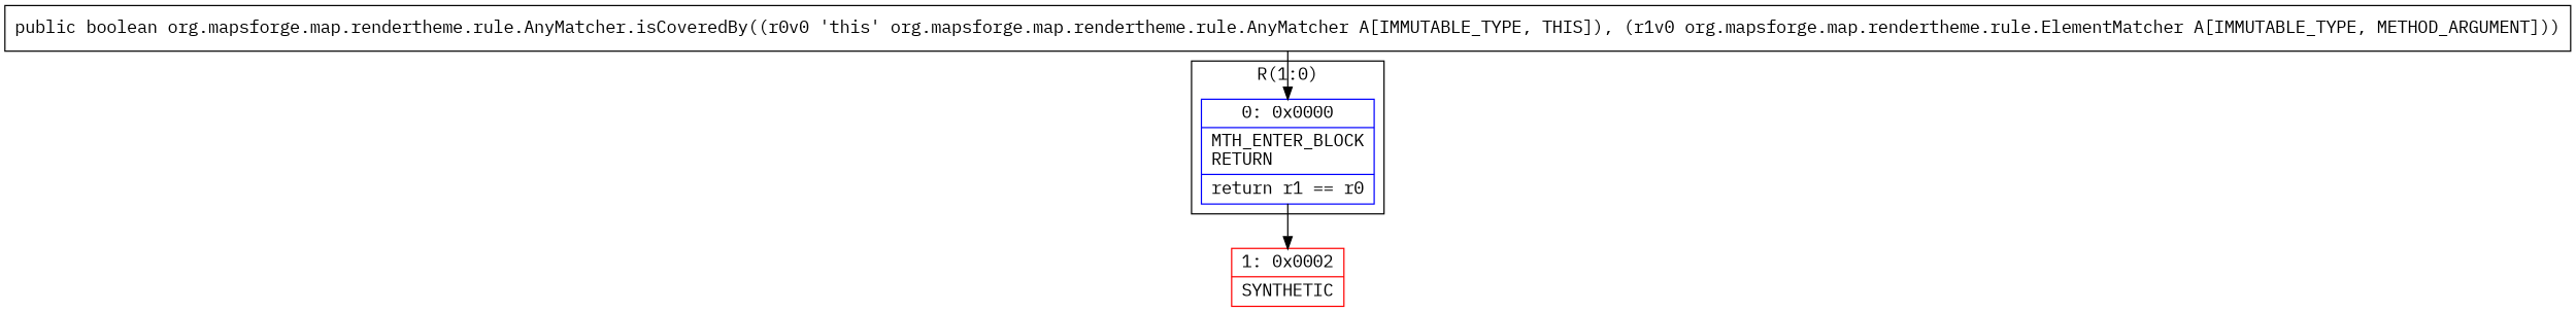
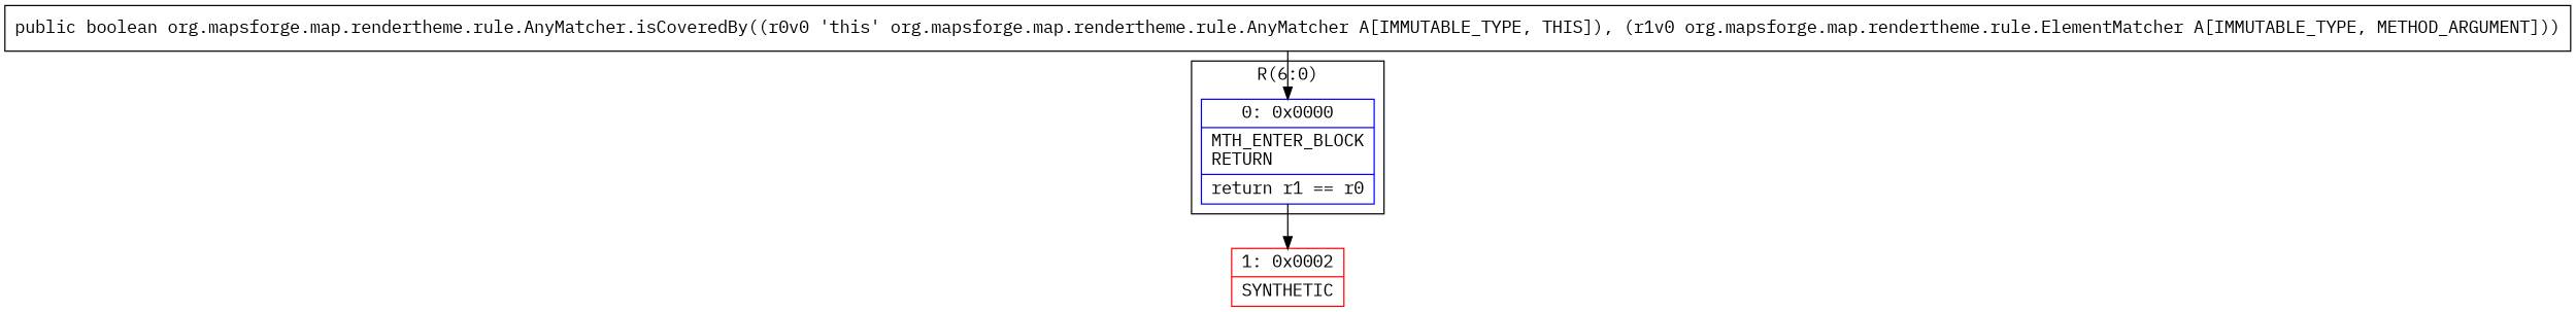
  digraph {
    fontname="IBM Plex Mono"
    node [fontname="IBM Plex Mono" shape=record]
    edge [fontname="IBM Plex Mono"]
    n1 [color=blue label="{0\:\ 0x0000|MTH_ENTER_BLOCK\lRETURN\l|return r1 == r0\l}"]
    n2 [color=red label="{1\:\ 0x0002|SYNTHETIC\l}"]
    n3 [label="{public boolean org.mapsforge.map.rendertheme.rule.AnyMatcher.isCoveredBy((r0v0 'this' org.mapsforge.map.rendertheme.rule.AnyMatcher A[IMMUTABLE_TYPE, THIS]), (r1v0 org.mapsforge.map.rendertheme.rule.ElementMatcher A[IMMUTABLE_TYPE, METHOD_ARGUMENT])) }"]
    subgraph cluster_1 {
-     label="R(1:0)"
+     label="R(6:0)"
      n1
    }
    n1 -> n2
    n3 -> n1
  }
